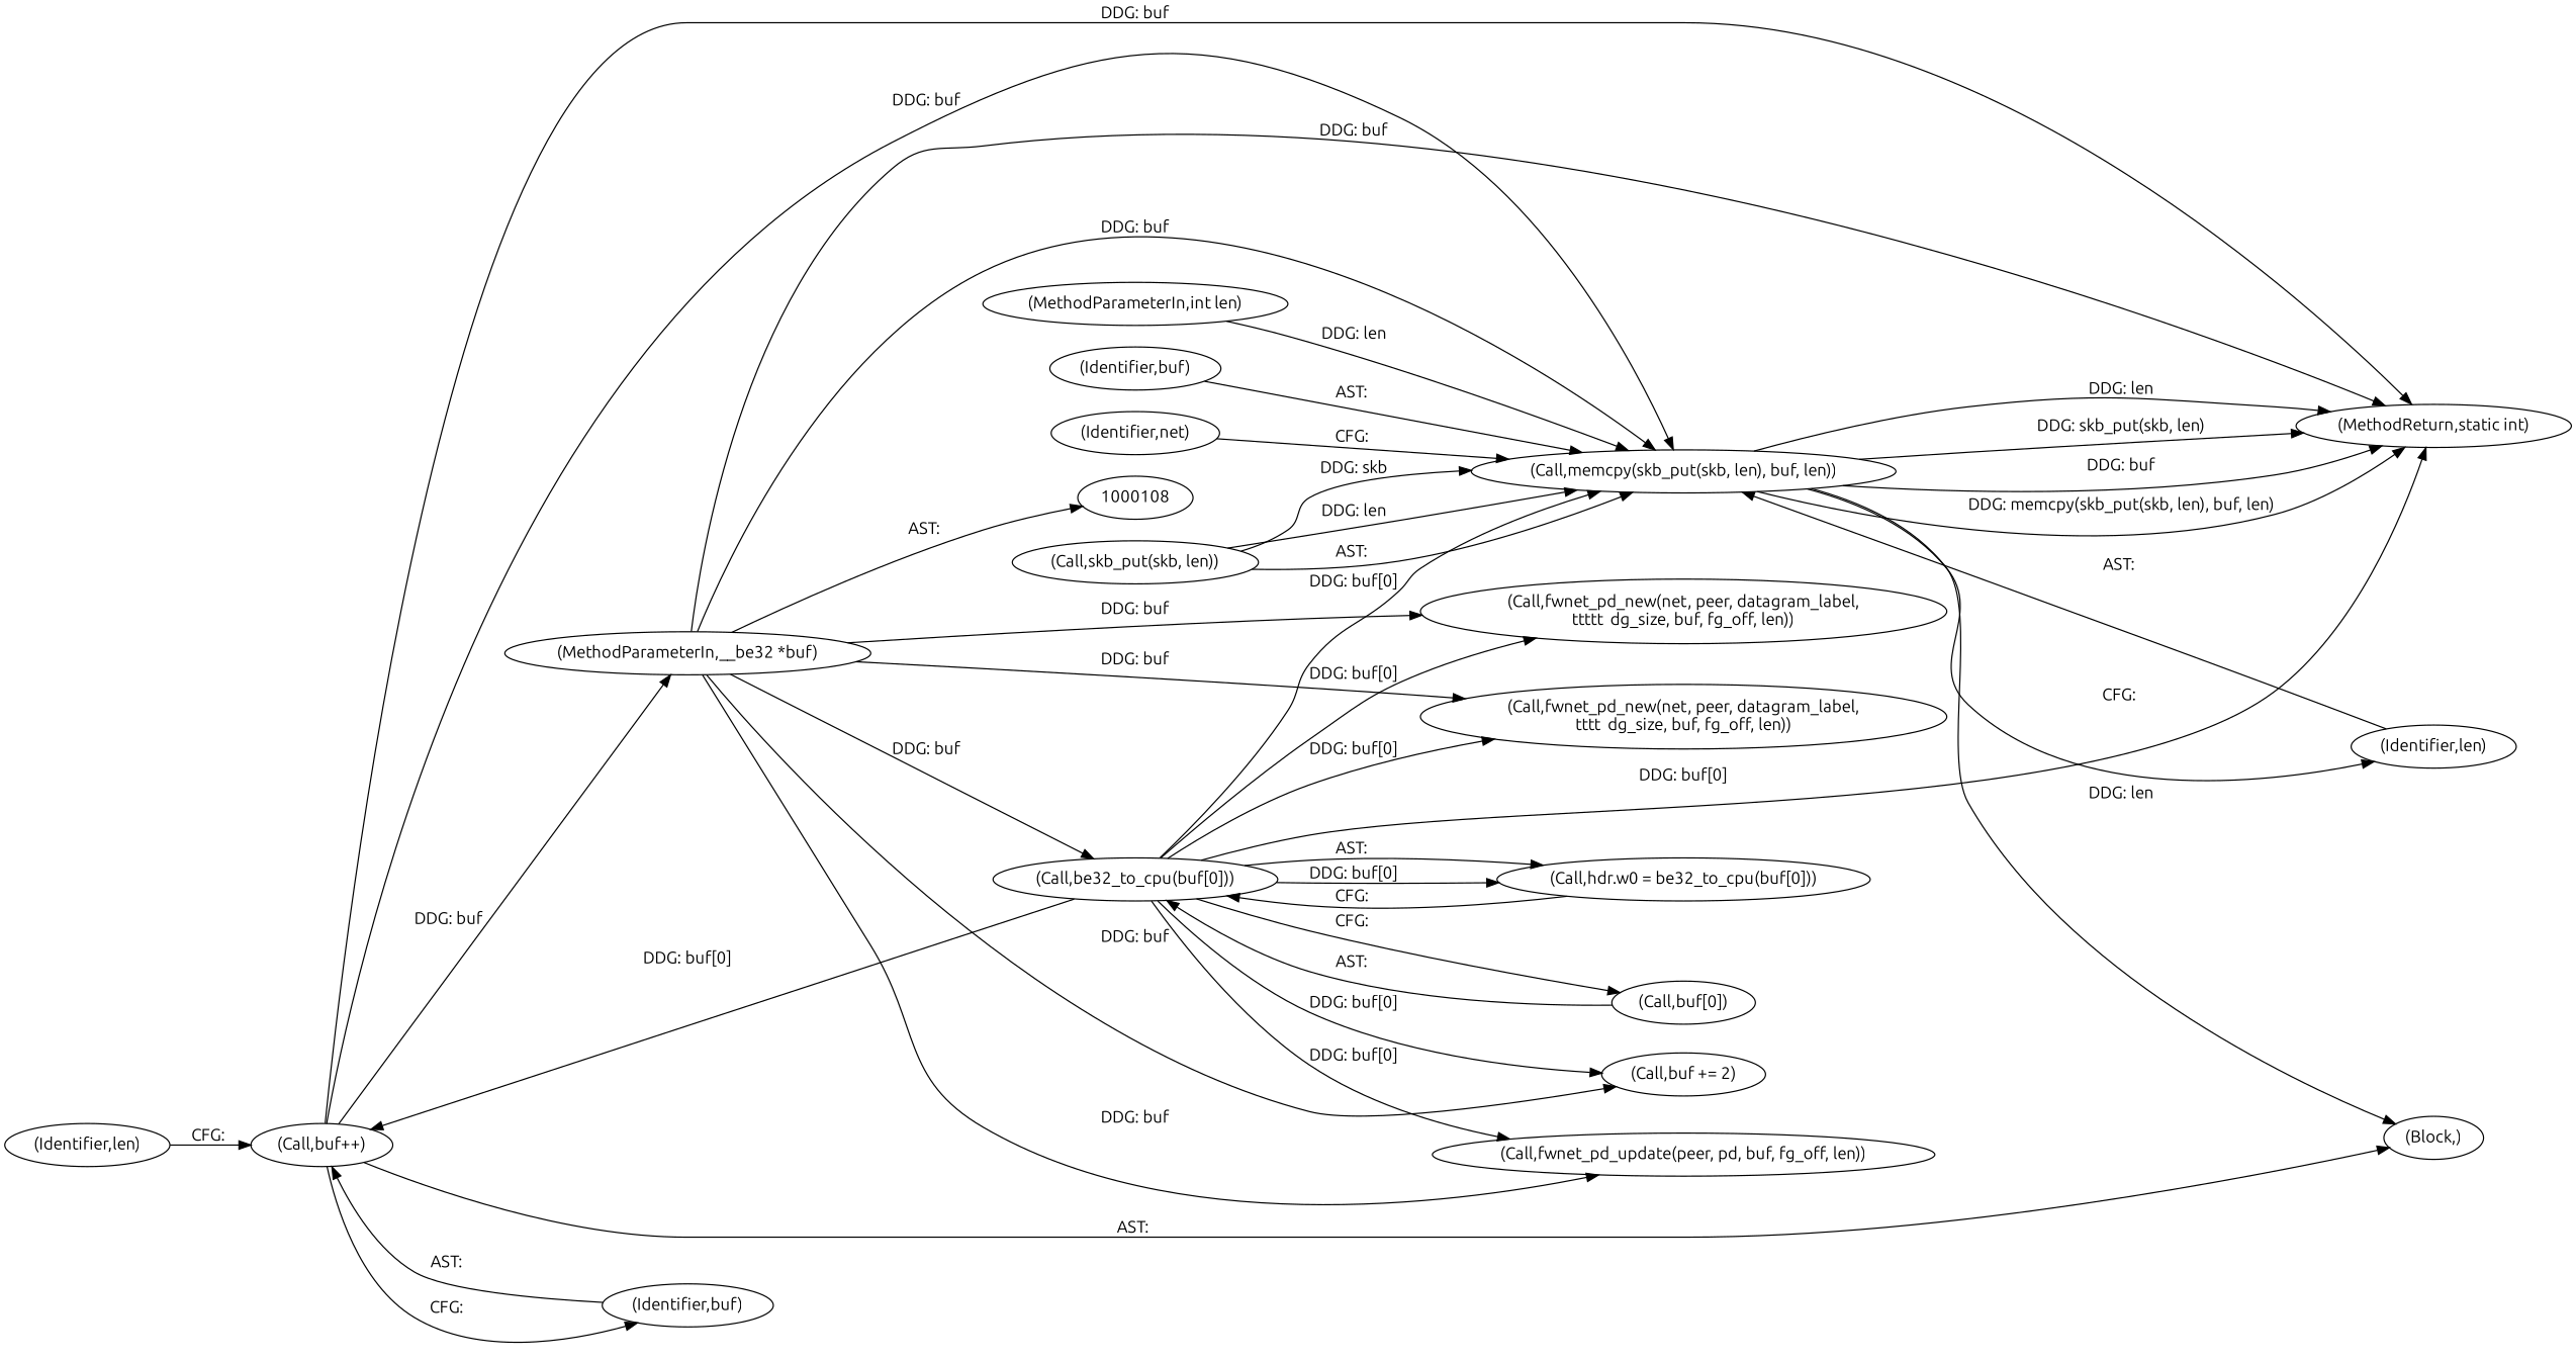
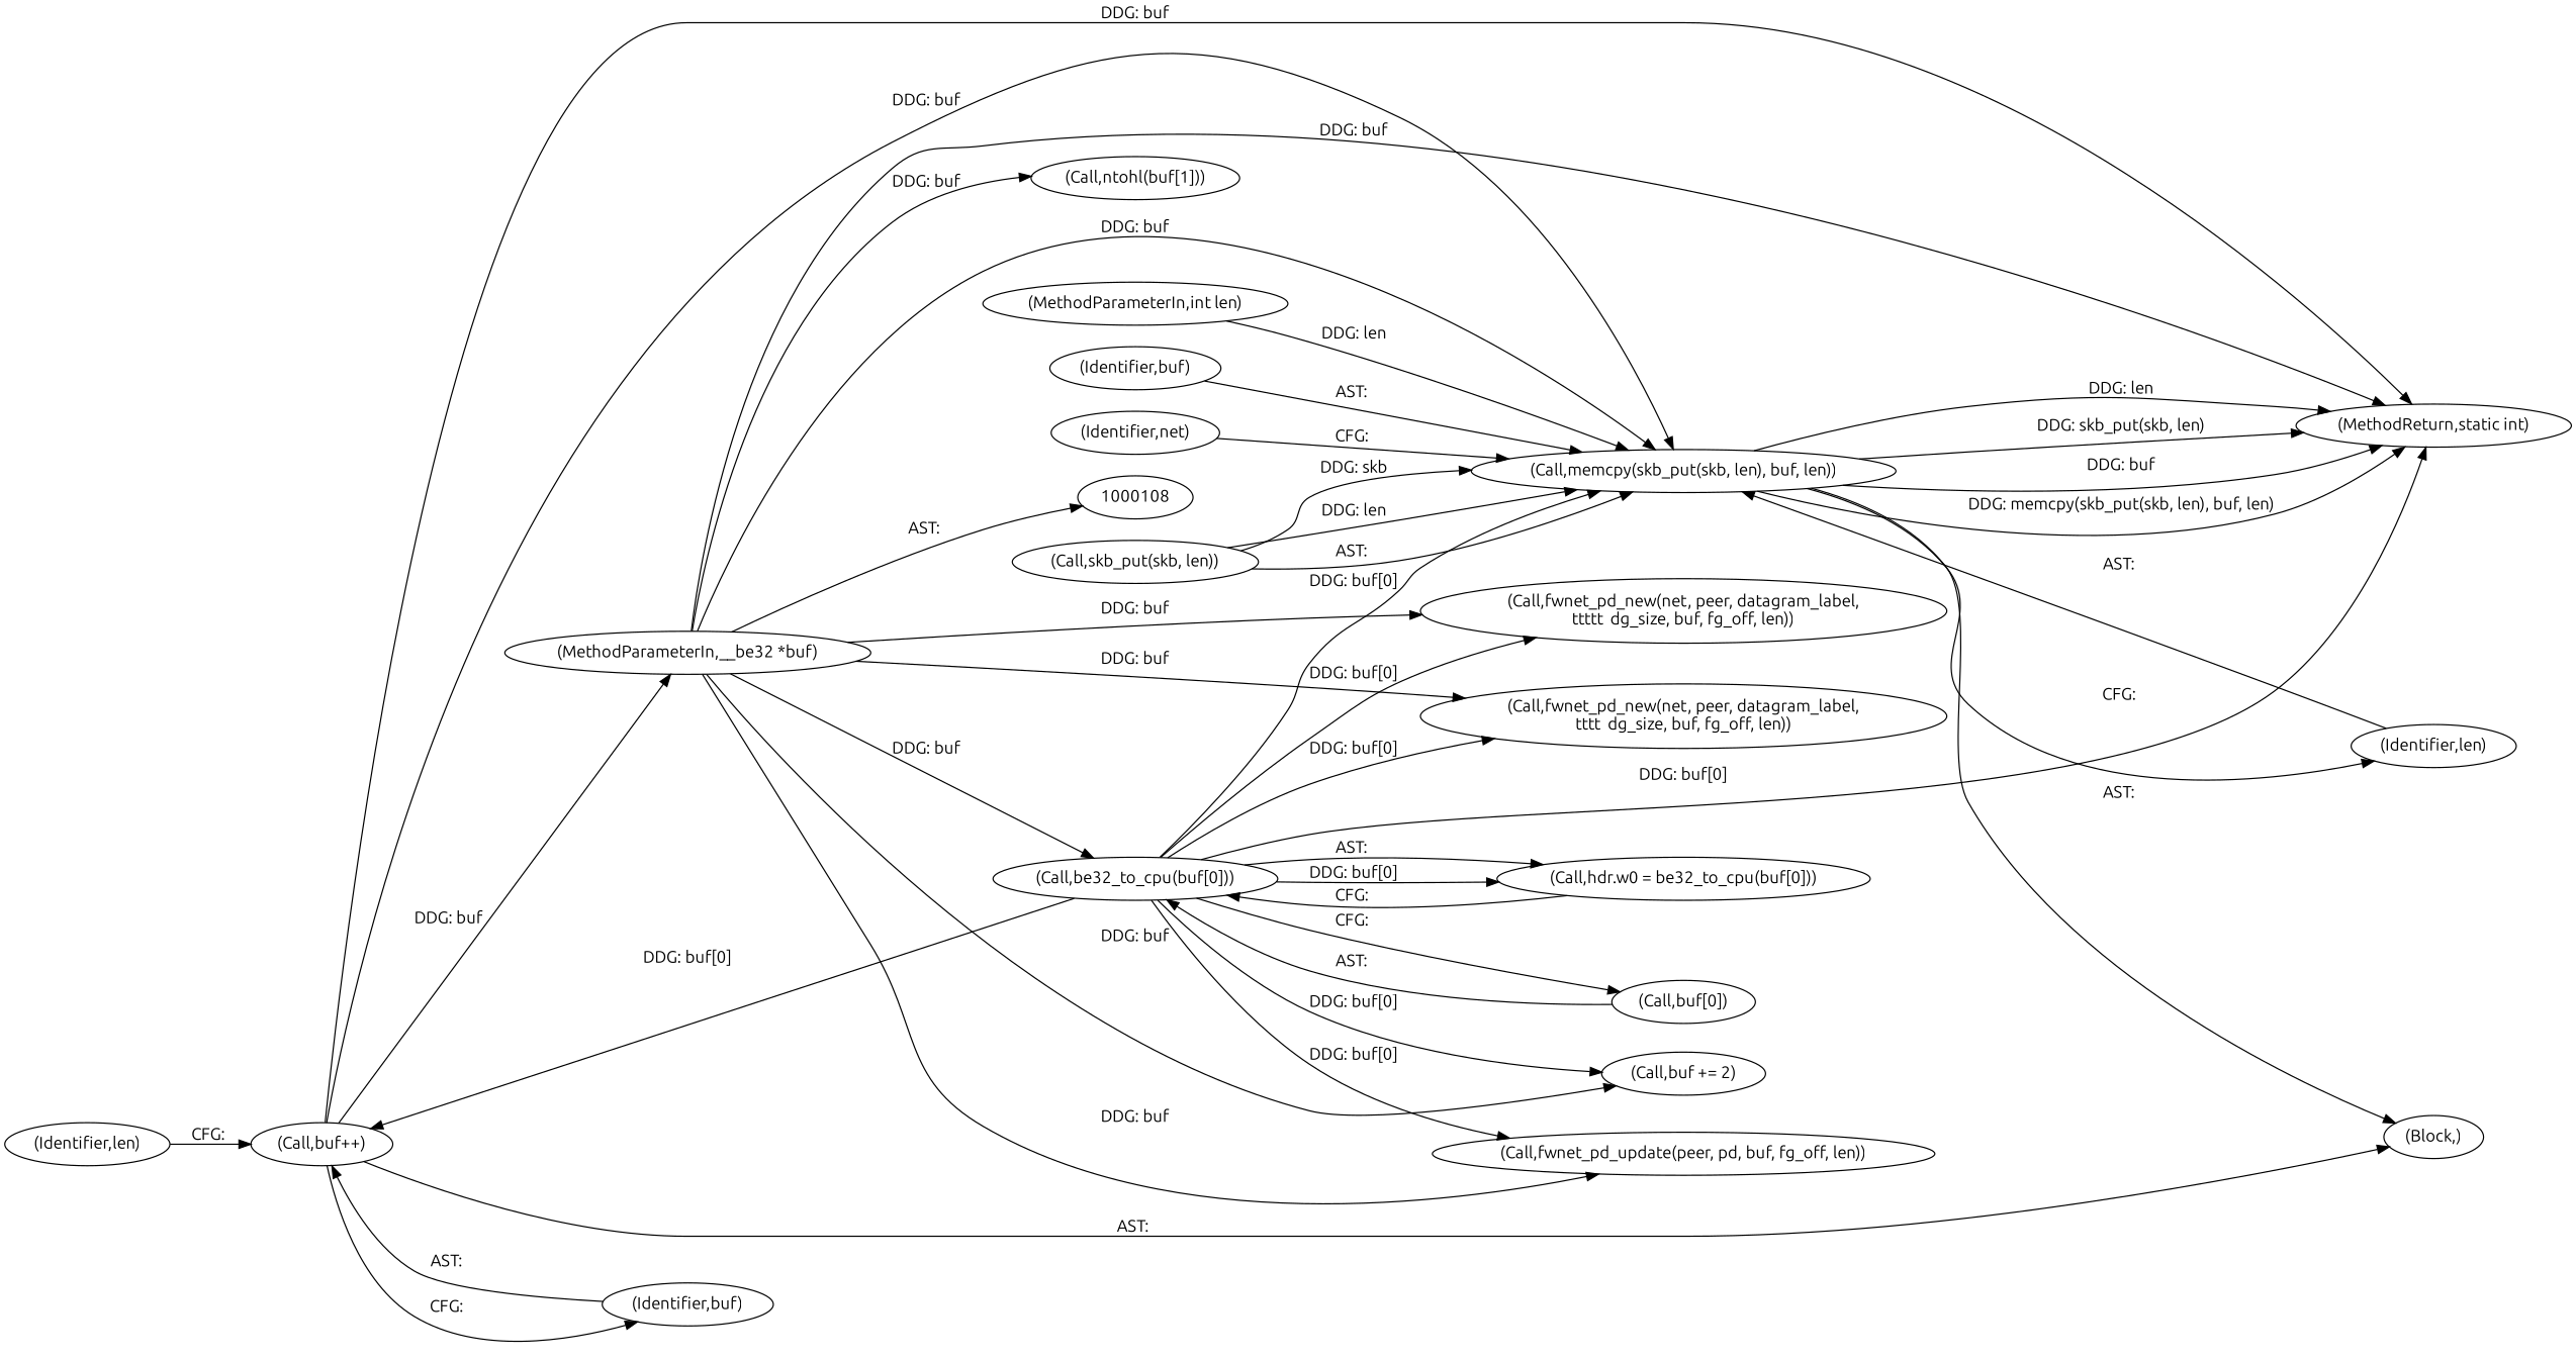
  digraph {
    fontname=Ubuntu
    rankdir=LR
    node [fontname=Ubuntu]
    edge [fontname=Ubuntu]
    n1 [label="(Call,buf++)"]
    n2 [label="(Call,memcpy(skb_put(skb, len), buf, len))"]
    n3 [label="(Identifier,buf)"]
    n4 [label="(MethodReturn,static int)"]
    n5 [label="(Block,)"]
    n6 [label="(MethodParameterIn,__be32 *buf)"]
    n7 [label="(Identifier,len)"]
    n8 [label="(Call,be32_to_cpu(buf[0]))"]
    n9 [label="(Call,buf += 2)"]
    n10 [label="(Call,buf[0])"]
    n11 [label="(Call,hdr.w0 = be32_to_cpu(buf[0]))"]
    n12 [label="(Call,fwnet_pd_new(net, peer, datagram_label,\n\t\t\t\t  dg_size, buf, fg_off, len))"]
    n13 [label="(Call,fwnet_pd_update(peer, pd, buf, fg_off, len))"]
    n14 [label="(Call,fwnet_pd_new(net, peer, datagram_label,\n\t\t\t\t\t  dg_size, buf, fg_off, len))"]
+   n15 [label="(Call,ntohl(buf[1]))"]
    1000108
    n17 [label="(MethodParameterIn,int len)"]
    n18 [label="(Identifier,buf)"]
    n19 [label="(Identifier,net)"]
    n20 [label="(Identifier,len)"]
    n21 [label="(Call,skb_put(skb, len))"]
    n1 -> n2 [label="DDG: buf"]
    n1 -> n3 [label="CFG: "]
    n1 -> n4 [label="DDG: buf"]
    n1 -> n5 [label="AST: "]
    n1 -> n6 [label="DDG: buf"]
    n2 -> n4 [label="DDG: len"]
    n2 -> n4 [label="DDG: skb_put(skb, len)"]
    n2 -> n4 [label="DDG: buf"]
    n2 -> n4 [label="DDG: memcpy(skb_put(skb, len), buf, len)"]
-   n2 -> n5 [label="DDG: len"]
+   n2 -> n5 [label="AST: "]
    n2 -> n7 [label="CFG: "]
    n3 -> n1 [label="AST: "]
    n6 -> n2 [label="DDG: buf"]
    n6 -> n4 [label="DDG: buf"]
    n6 -> n8 [label="DDG: buf"]
    n6 -> n9 [label="DDG: buf"]
    n6 -> n12 [label="DDG: buf"]
    n6 -> n13 [label="DDG: buf"]
    n6 -> n14 [label="DDG: buf"]
+   n6 -> n15 [label="DDG: buf"]
    n6 -> 1000108 [label="AST: "]
    n7 -> n2 [label="AST: "]
    n8 -> n1 [label="DDG: buf[0]"]
    n8 -> n2 [label="DDG: buf[0]"]
    n8 -> n4 [label="DDG: buf[0]"]
    n8 -> n9 [label="DDG: buf[0]"]
    n8 -> n10 [label="CFG: "]
    n8 -> n11 [label="AST: "]
    n8 -> n11 [label="DDG: buf[0]"]
    n8 -> n12 [label="DDG: buf[0]"]
    n8 -> n13 [label="DDG: buf[0]"]
    n8 -> n14 [label="DDG: buf[0]"]
    n10 -> n8 [label="AST: "]
    n11 -> n8 [label="CFG: "]
    n17 -> n2 [label="DDG: len"]
    n18 -> n2 [label="AST: "]
    n19 -> n2 [label="CFG: "]
    n20 -> n1 [label="CFG: "]
    n21 -> n2 [label="AST: "]
    n21 -> n2 [label="DDG: skb"]
    n21 -> n2 [label="DDG: len"]
  }
